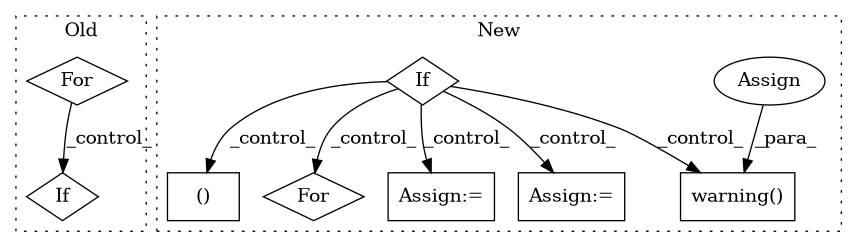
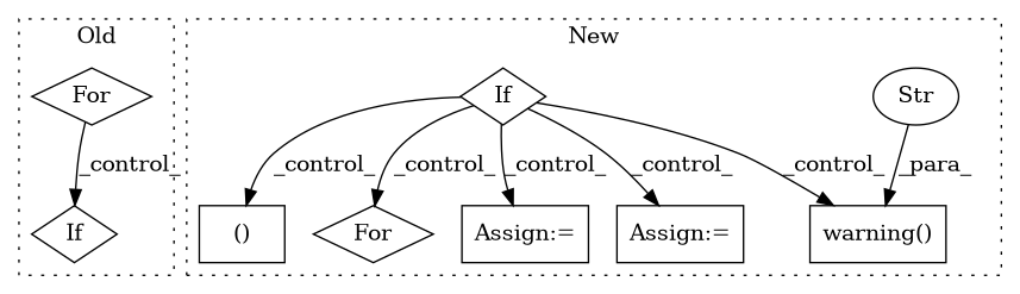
  digraph {
    fontname="DejaVu Serif"
    node [a=107 fontname="DejaVu Serif" l=3 s=10800 shape=diamond]
    edge [fontname="DejaVu Serif"]
    n1 [l="4,10" label=For s="5225,5247"]
    n2 [a=96 label=If s=5450]
    n3 [a=75 l="29,14" label="warning()" s="10383,10508" shape=box]
-   n4 [a=66 l=96 label=Assign s=10412 shape=ellipse]
+   n4 [a=66 l=96 label=Str s=10412 shape=ellipse]
    n5 [a=96 label=If s=10257]
    n6 [a=54 l=10 label="()" shape=box]
    n7 [l="4,18" label=For s="10569,10620"]
    n8 [a=68 l=13 label="Assign:=" shape=box]
    n9 [a=68 label="Assign:=" s=10970 shape=box]
    subgraph cluster_1 {
      label=Old
      style=dotted
      n1
      n2
    }
    subgraph cluster_2 {
      label=New
      style=dotted
      n3
      n4
      n5
      n6
      n7
      n8
      n9
    }
    n1 -> n2 [label=_control_]
    n4 -> n3 [label=_para_]
    n5 -> n3 [label=_control_]
    n5 -> n6 [label=_control_]
    n5 -> n7 [label=_control_]
    n5 -> n8 [label=_control_]
    n5 -> n9 [label=_control_]
  }
